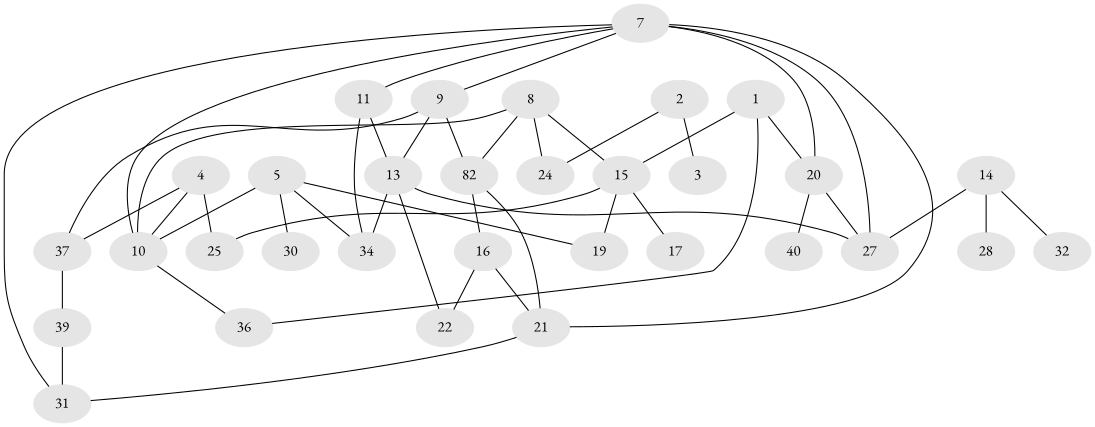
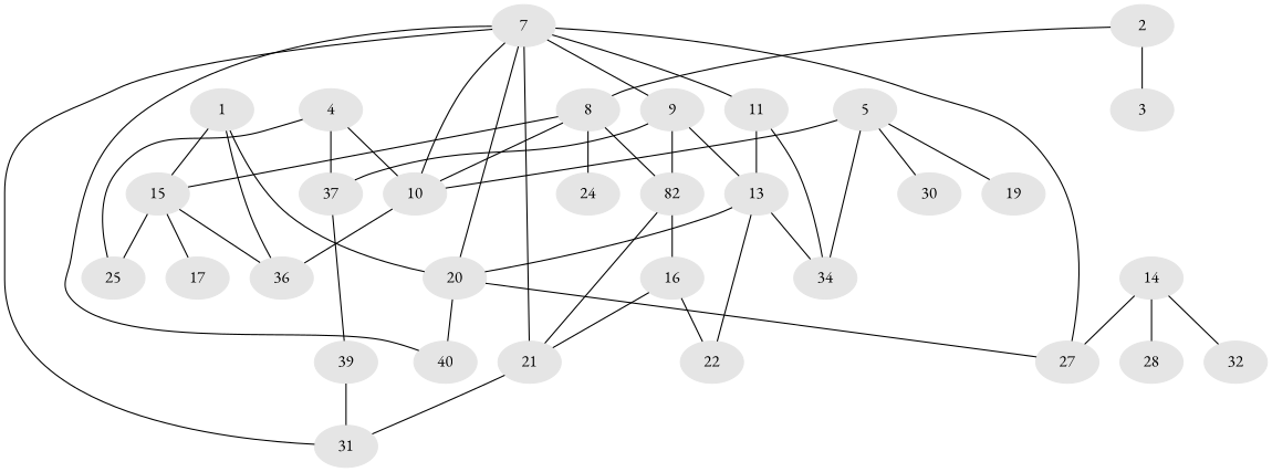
  graph {
    fontname="EB Garamond"
    node [color=gray90 fontname="EB Garamond" style=filled]
    edge [fontname="EB Garamond" weight=1.0]
    1
    15
    20
    36
    25
    19
    17
    27
    40
    2
    3
    24
    4
    10
    37
    39
    5
    30
    34
    7
    9
    11
    21
    31
    n25 [label=82]
    13
    8
    16
    22
    14
    28
    32
    1 -- 15
    1 -- 20
    1 -- 36
    15 -- 25
-   15 -- 19
+   15 -- 36
    15 -- 17
    20 -- 27
    20 -- 40 [weight=2.0]
    2 -- 3 [weight=3.0]
-   2 -- 24
+   2 -- 8
    4 -- 25
    4 -- 10
    4 -- 37
    10 -- 36
    37 -- 39
    39 -- 31
    5 -- 19
    5 -- 10
    5 -- 30
    5 -- 34 [weight=2.0]
    7 -- 20
    7 -- 27
+   7 -- 40
    7 -- 10
    7 -- 9
    7 -- 11
    7 -- 21 [weight=2.0]
    7 -- 31
    9 -- 37
    9 -- n25
    9 -- 13 [weight=2.0]
    11 -- 34
    11 -- 13
    21 -- 31
    n25 -- 21
    n25 -- 16
-   13 -- 27
+   13 -- 20
    13 -- 34
    13 -- 22
    8 -- 15
    8 -- 24
    8 -- 10
    8 -- n25
    16 -- 21
    16 -- 22
    14 -- 27
    14 -- 28
    14 -- 32
  }
